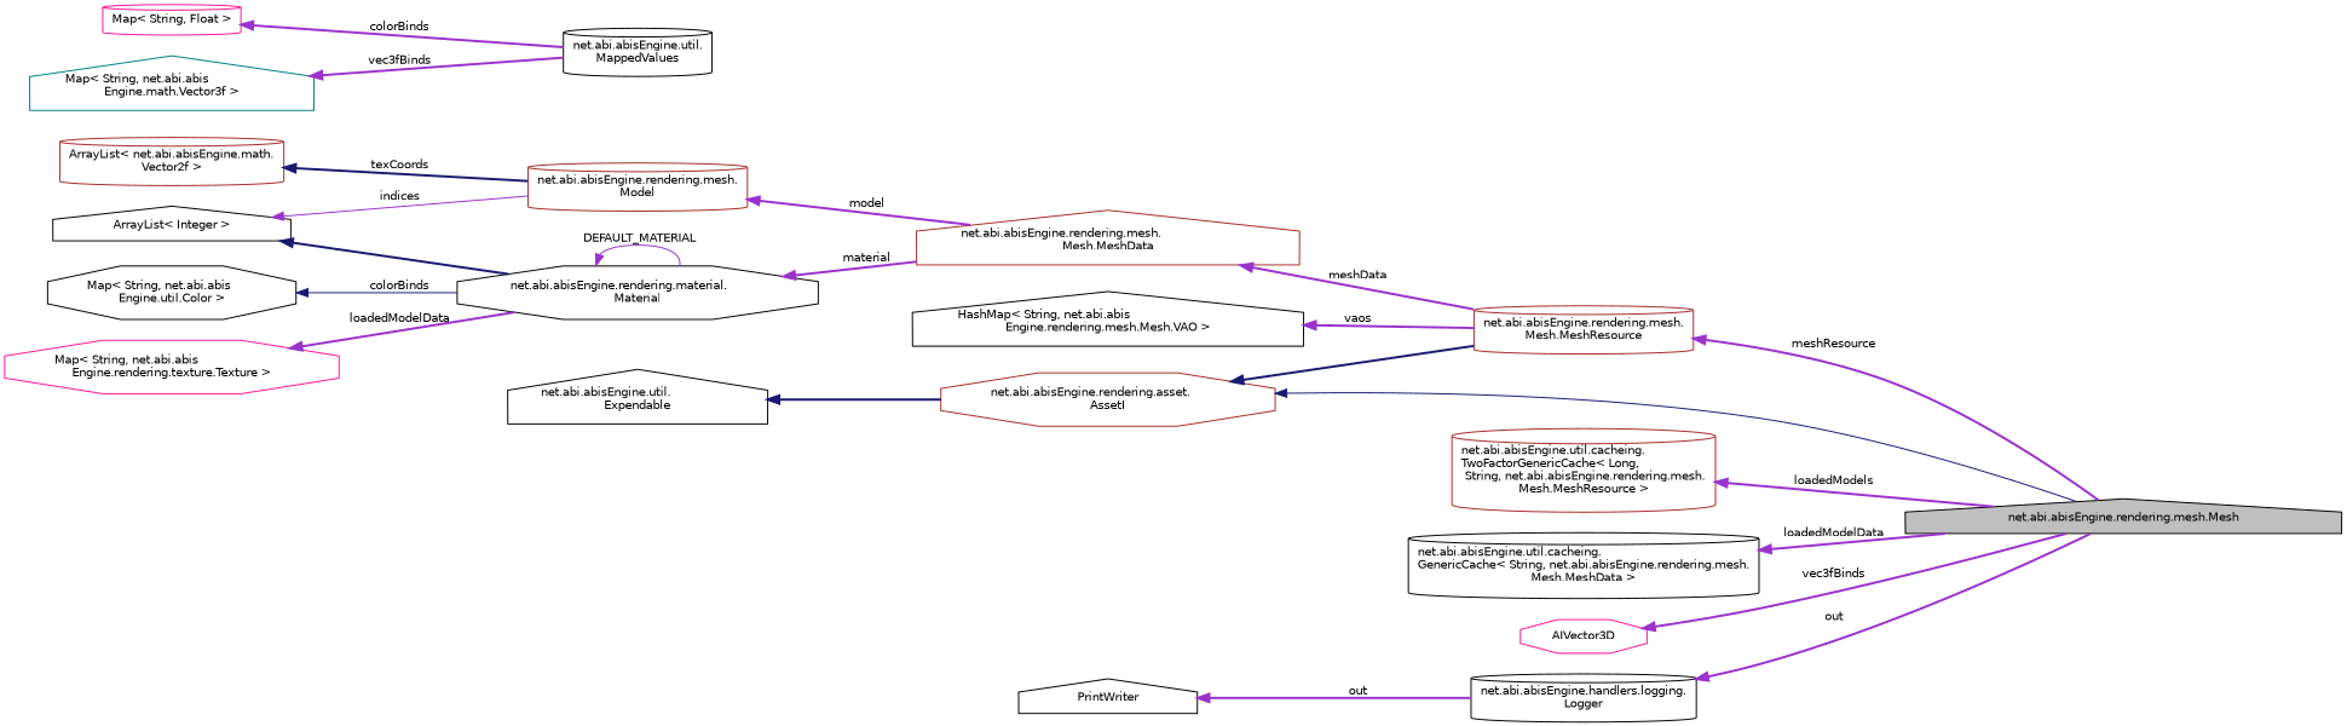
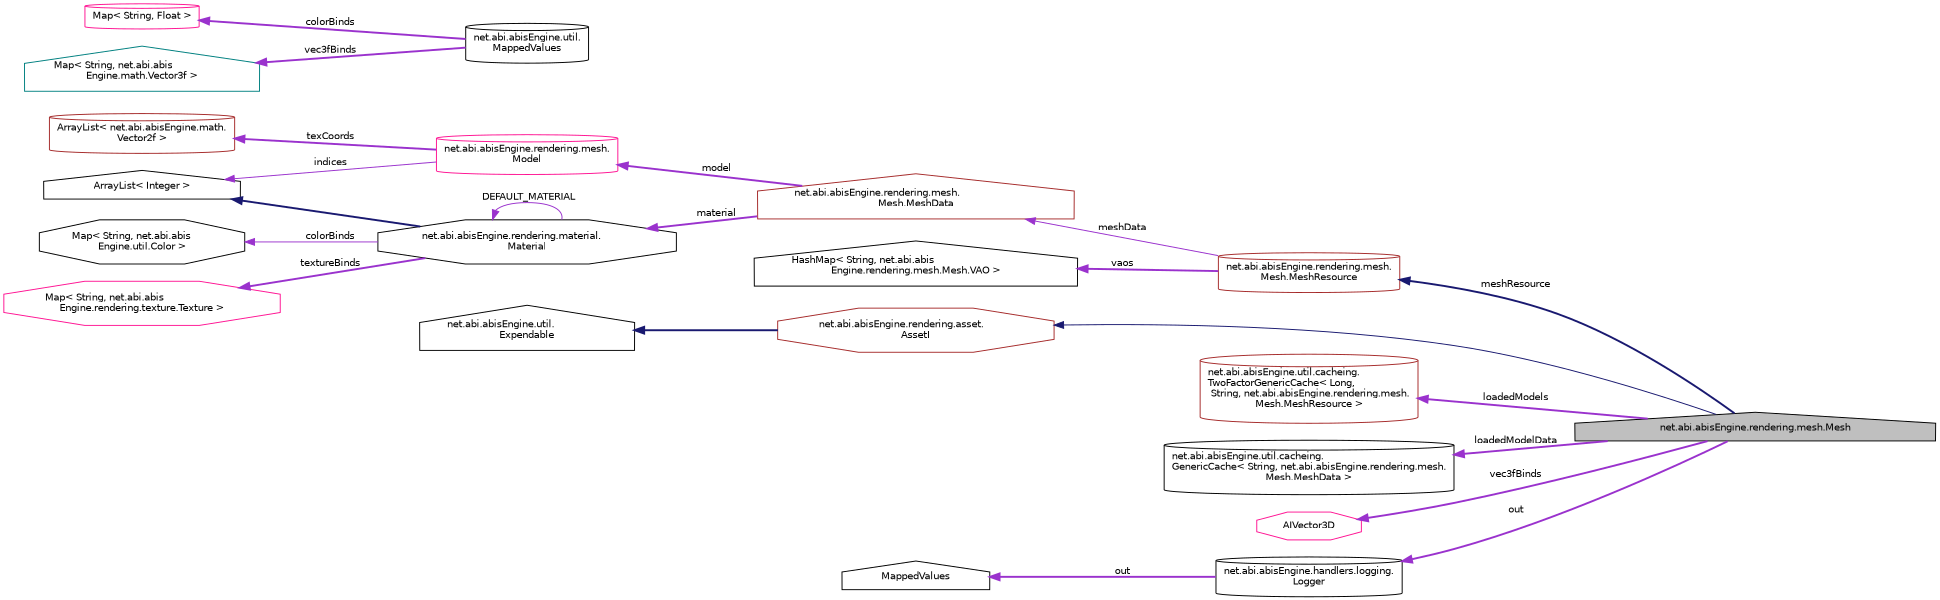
  digraph {
    rankdir=LR
    node [color=black fillcolor=white fontname=Helvetica fontsize=10 shape=cylinder style=filled]
    edge [color=darkorchid3 dir=back fontname=Helvetica fontsize=10 labelfontname=Helvetica labelfontsize=10 style=bold]
    n1 [fillcolor=grey75 fontcolor=black height=0.2 label="net.abi.abisEngine.rendering.mesh.Mesh" shape=house width=0.4]
    n2 [color=brown height=0.2 label="net.abi.abisEngine.rendering.asset.\lAssetI" shape=octagon width=0.4]
    n3 [color=brown height=0.2 label="net.abi.abisEngine.rendering.mesh.\lMesh.MeshResource" width=0.4]
    n4 [height=0.2 label="net.abi.abisEngine.util.\lExpendable" shape=house width=0.4]
    n5 [color=brown height=0.2 label="net.abi.abisEngine.util.cacheing.\lTwoFactorGenericCache\< Long,\l String, net.abi.abisEngine.rendering.mesh.\lMesh.MeshResource \>" width=0.4]
    n6 [height=0.2 label="HashMap\< String, net.abi.abis\lEngine.rendering.mesh.Mesh.VAO \>" shape=house width=0.4]
    n7 [color=brown height=0.2 label="net.abi.abisEngine.rendering.mesh.\lMesh.MeshData" shape=house width=0.4]
-   n8 [color=brown height=0.2 label="net.abi.abisEngine.rendering.mesh.\lModel" width=0.4]
+   n8 [color=deeppink height=0.2 label="net.abi.abisEngine.rendering.mesh.\lModel" width=0.4]
    n9 [height=0.2 label="ArrayList\< Integer \>" shape=house width=0.4]
    n10 [height=0.2 label="net.abi.abisEngine.rendering.material.\lMaterial" shape=octagon width=0.4]
    n11 [color=brown height=0.2 label="ArrayList\< net.abi.abisEngine.math.\lVector2f \>" width=0.4]
    n12 [height=0.2 label="net.abi.abisEngine.util.\lMappedValues" width=0.4]
    n13 [color=deeppink height=0.2 label="Map\< String, Float \>" width=0.4]
    n14 [color=teal height=0.2 label="Map\< String, net.abi.abis\lEngine.math.Vector3f \>" shape=house width=0.4]
    n15 [color=deeppink height=0.2 label="Map\< String, net.abi.abis\lEngine.rendering.texture.Texture \>" shape=octagon width=0.4]
    n16 [height=0.2 label="Map\< String, net.abi.abis\lEngine.util.Color \>" shape=octagon width=0.4]
    n17 [height=0.2 label="net.abi.abisEngine.util.cacheing.\lGenericCache\< String, net.abi.abisEngine.rendering.mesh.\lMesh.MeshData \>" width=0.4]
    n18 [color=deeppink height=0.2 label=AIVector3D shape=octagon width=0.4]
    n19 [height=0.2 label="net.abi.abisEngine.handlers.logging.\lLogger" width=0.4]
-   n20 [height=0.2 label=PrintWriter shape=house width=0.4]
+   n20 [height=0.2 label=MappedValues shape=house width=0.4]
    n2 -> n1 [color=midnightblue style=solid]
-   n2 -> n3 [color=midnightblue]
-   n3 -> n1 [label=" meshResource"]
+   n3 -> n1 [color=midnightblue label=" meshResource"]
    n4 -> n2 [color=midnightblue]
    n5 -> n1 [label=" loadedModels"]
    n6 -> n3 [label=" vaos"]
-   n7 -> n3 [label=" meshData"]
+   n7 -> n3 [label=" meshData" style=solid]
    n8 -> n7 [label=" model"]
    n9 -> n8 [label=" indices" style=solid]
    n9 -> n10 [color=midnightblue]
    n10 -> n7 [label=" material"]
    n10 -> n10 [label=" DEFAULT_MATERIAL" style=solid]
-   n11 -> n8 [color=midnightblue label=" texCoords"]
+   n11 -> n8 [label=" texCoords"]
    n13 -> n12 [label=" colorBinds"]
    n14 -> n12 [label=" vec3fBinds"]
-   n15 -> n10 [label=" loadedModelData"]
-   n16 -> n10 [color=midnightblue label=" colorBinds" style=solid]
+   n15 -> n10 [label=" textureBinds"]
+   n16 -> n10 [label=" colorBinds" style=solid]
    n17 -> n1 [label=" loadedModelData"]
    n18 -> n1 [label=" vec3fBinds"]
    n19 -> n1 [label=" out"]
    n20 -> n19 [label=" out"]
  }
